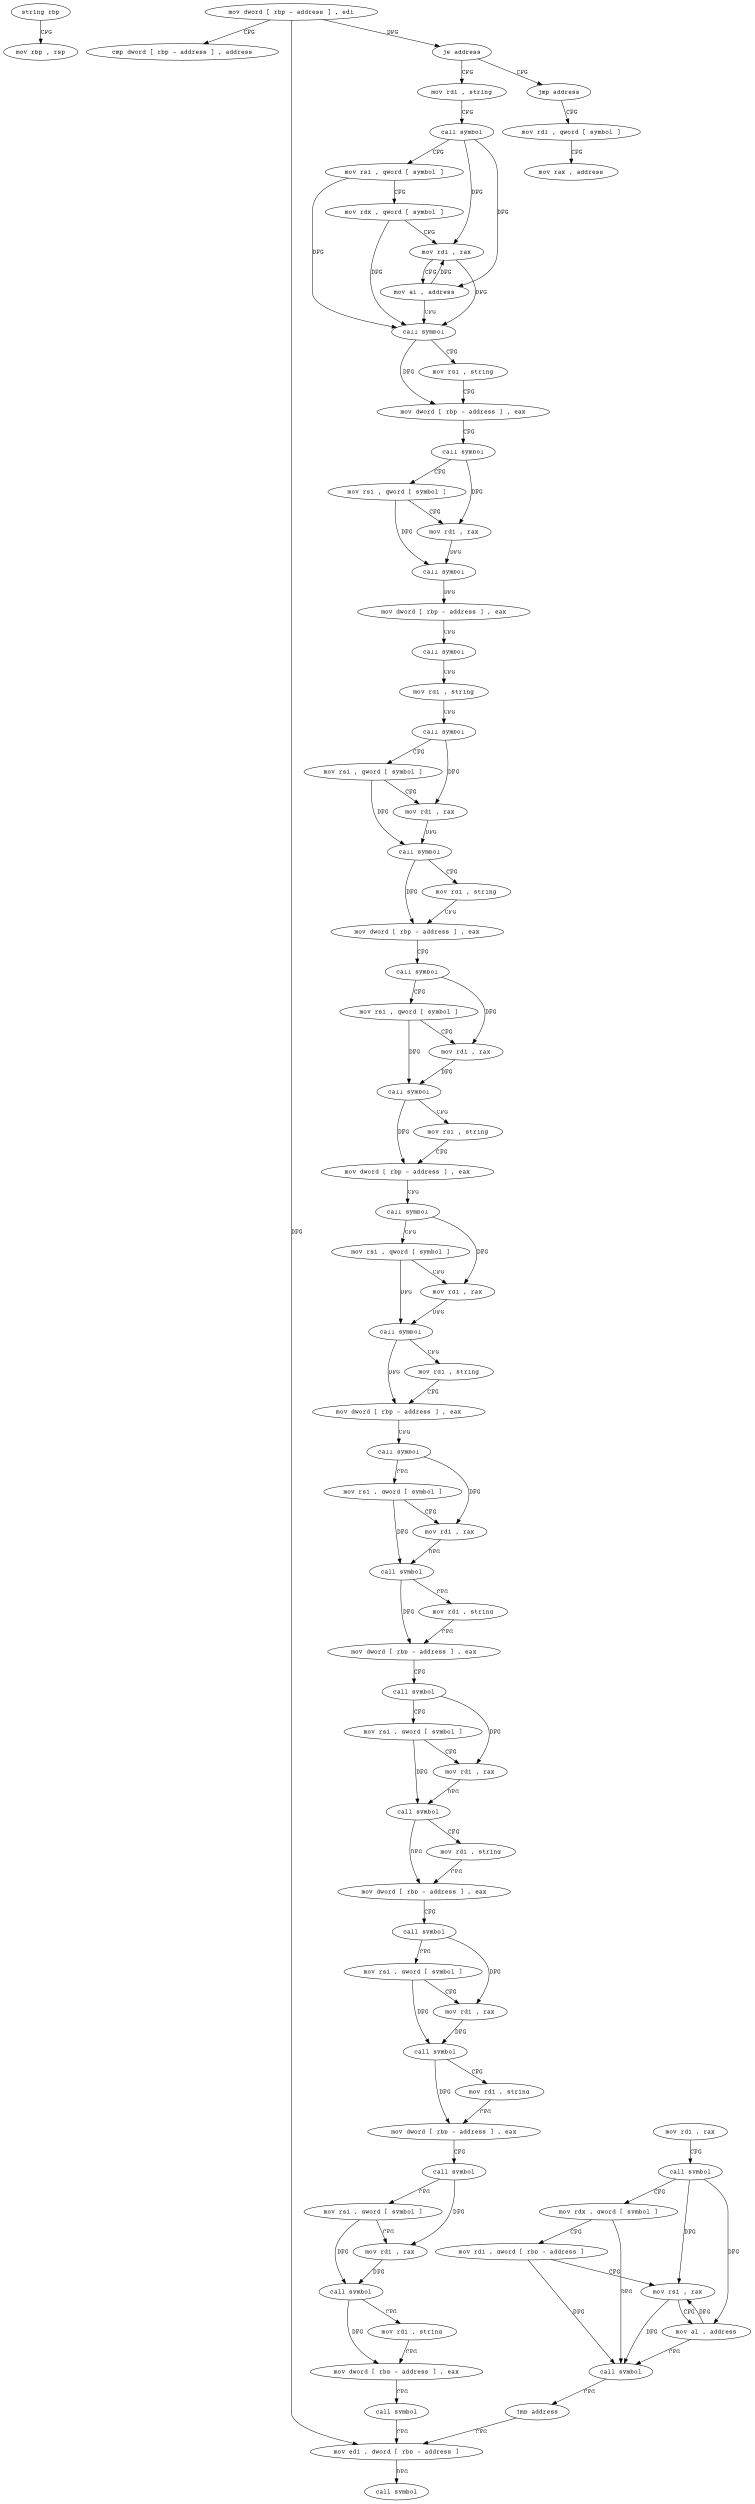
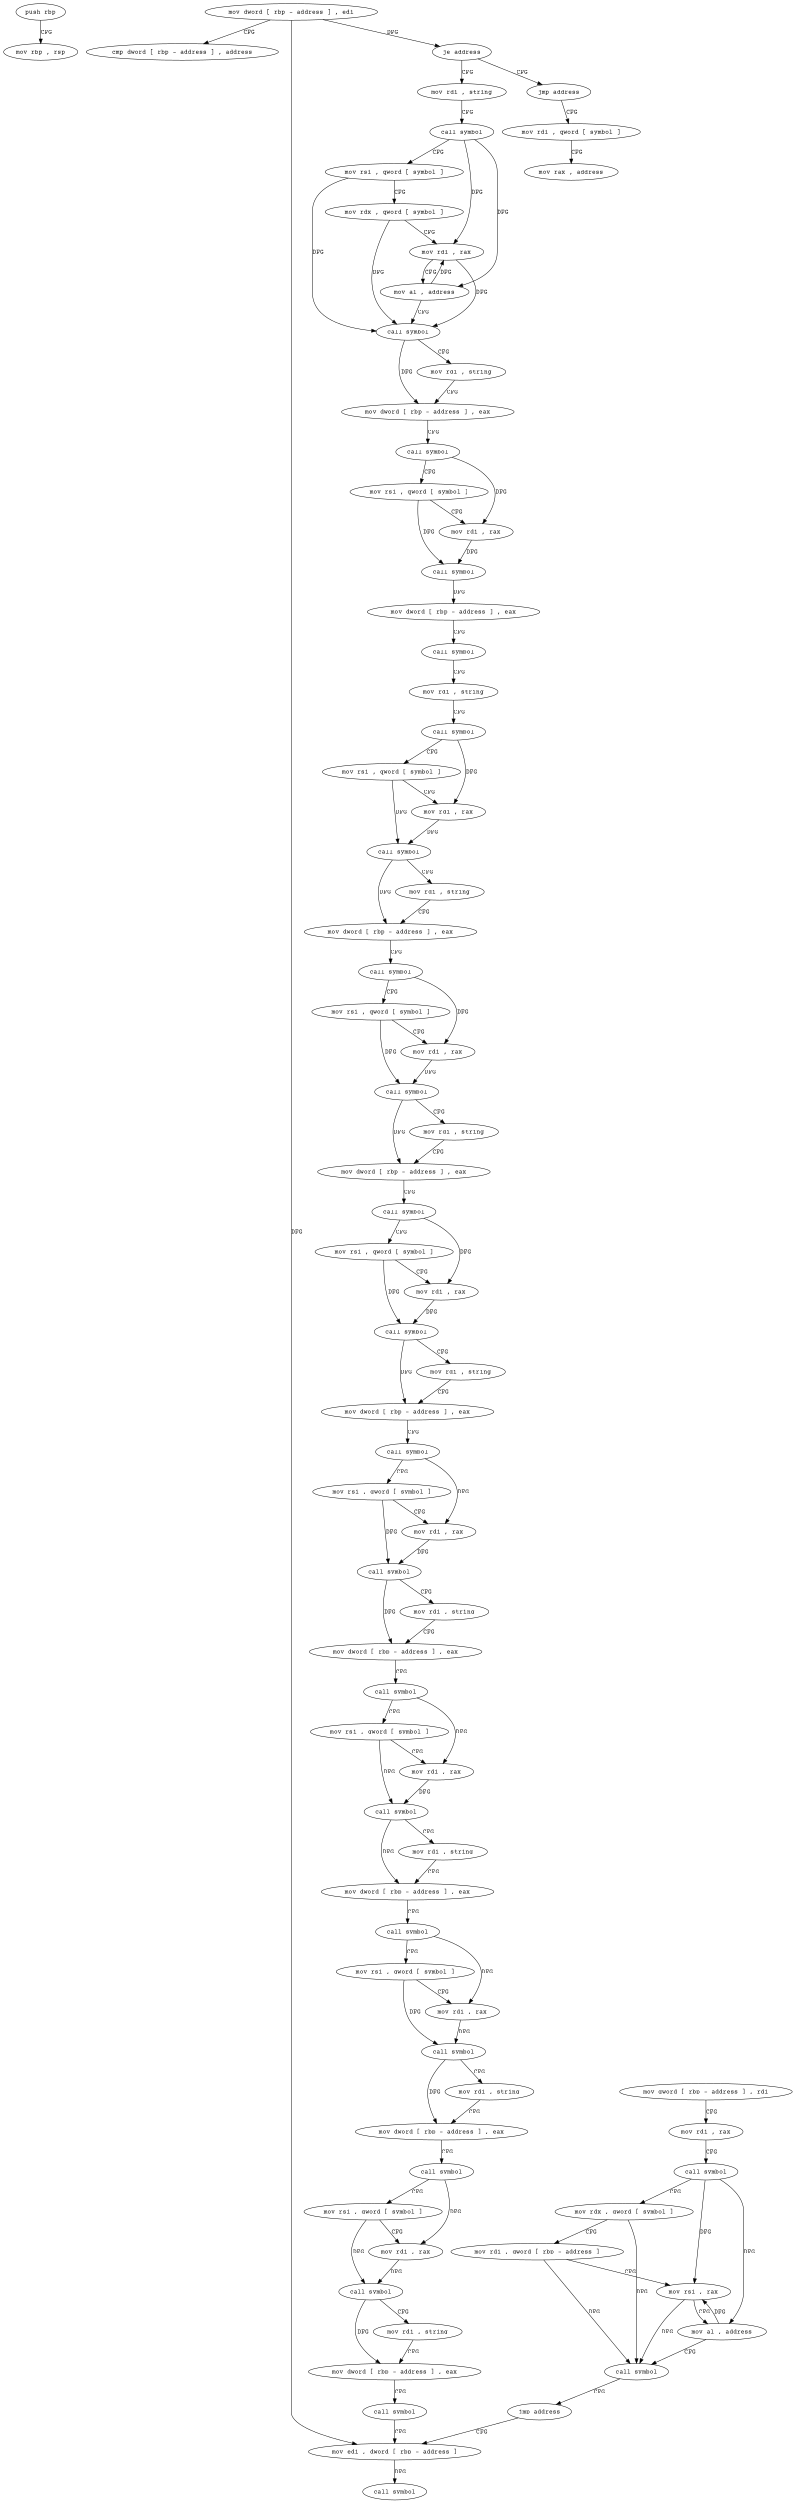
  digraph {
    fontname="Courier Prime"
    node [fontname="Courier Prime"]
    edge [fontname="Courier Prime"]
-   n1 [label="string rbp"]
+   n1 [label="push rbp"]
    n2 [label="mov rbp , rsp"]
    n3 [label="mov dword [ rbp - address ] , edi"]
    n4 [label="cmp dword [ rbp - address ] , address"]
    n5 [label="je address"]
    n6 [label="mov edi , dword [ rbp - address ]"]
    n7 [label="mov rdi , string"]
    n8 [label="jmp address"]
    n9 [label="call symbol"]
    n10 [label="call symbol"]
    n11 [label="mov rdi , qword [ symbol ]"]
    n12 [label="mov rsi , qword [ symbol ]"]
    n13 [label="mov rdi , rax"]
    n14 [label="mov al , address"]
    n15 [label="mov rax , address"]
    n16 [label="mov rdx , qword [ symbol ]"]
    n17 [label="call symbol"]
    n18 [label="mov rdi , string"]
    n19 [label="mov dword [ rbp - address ] , eax"]
    n20 [label="call symbol"]
    n21 [label="mov rsi , qword [ symbol ]"]
    n22 [label="mov rdi , rax"]
    n23 [label="call symbol"]
    n24 [label="mov dword [ rbp - address ] , eax"]
    n25 [label="call symbol"]
    n26 [label="mov rdi , string"]
    n27 [label="call symbol"]
    n28 [label="mov rsi , qword [ symbol ]"]
    n29 [label="mov rdi , rax"]
    n30 [label="call symbol"]
    n31 [label="mov rdi , string"]
    n32 [label="mov dword [ rbp - address ] , eax"]
    n33 [label="call symbol"]
    n34 [label="mov rsi , qword [ symbol ]"]
    n35 [label="mov rdi , rax"]
    n36 [label="call symbol"]
    n37 [label="mov rdi , string"]
    n38 [label="mov dword [ rbp - address ] , eax"]
    n39 [label="call symbol"]
    n40 [label="mov rsi , qword [ symbol ]"]
    n41 [label="mov rdi , rax"]
    n42 [label="call symbol"]
    n43 [label="mov rdi , string"]
    n44 [label="mov dword [ rbp - address ] , eax"]
    n45 [label="call symbol"]
    n46 [label="mov rsi , qword [ symbol ]"]
    n47 [label="mov rdi , rax"]
    n48 [label="call symbol"]
    n49 [label="mov rdi , string"]
    n50 [label="mov dword [ rbp - address ] , eax"]
    n51 [label="call symbol"]
    n52 [label="mov rsi , qword [ symbol ]"]
    n53 [label="mov rdi , rax"]
    n54 [label="call symbol"]
    n55 [label="mov rdi , string"]
    n56 [label="mov dword [ rbp - address ] , eax"]
    n57 [label="call symbol"]
    n58 [label="mov rsi , qword [ symbol ]"]
    n59 [label="mov rdi , rax"]
    n60 [label="call symbol"]
    n61 [label="mov rdi , string"]
    n62 [label="mov dword [ rbp - address ] , eax"]
    n63 [label="call symbol"]
    n64 [label="mov rsi , qword [ symbol ]"]
    n65 [label="mov rdi , rax"]
    n66 [label="call symbol"]
    n67 [label="mov rdi , string"]
    n68 [label="mov dword [ rbp - address ] , eax"]
    n69 [label="call symbol"]
+   n70 [label="mov qword [ rbp - address ] , rdi"]
    n71 [label="mov rdi , rax"]
    n72 [label="call symbol"]
    n73 [label="mov rdx , qword [ symbol ]"]
    n74 [label="mov rsi , rax"]
    n75 [label="mov al , address"]
    n76 [label="mov rdi , qword [ rbp - address ]"]
    n77 [label="call symbol"]
    n78 [label="jmp address"]
    n1 -> n2 [label=CFG]
    n3 -> n4 [label=CFG]
    n3 -> n5 [label=DFG]
    n3 -> n6 [label=DFG]
    n5 -> n7 [label=CFG]
    n5 -> n8 [label=CFG]
    n6 -> n9 [label=DFG]
    n7 -> n10 [label=CFG]
    n8 -> n11 [label=CFG]
    n10 -> n12 [label=CFG]
    n10 -> n13 [label=DFG]
    n10 -> n14 [label=DFG]
    n11 -> n15 [label=CFG]
    n12 -> n16 [label=CFG]
    n12 -> n17 [label=DFG]
    n13 -> n14 [label=CFG]
    n13 -> n17 [label=DFG]
    n14 -> n13 [label=DFG]
    n14 -> n17 [label=CFG]
    n16 -> n13 [label=CFG]
    n16 -> n17 [label=DFG]
    n17 -> n18 [label=CFG]
    n17 -> n19 [label=DFG]
    n18 -> n19 [label=CFG]
    n19 -> n20 [label=CFG]
    n20 -> n21 [label=CFG]
    n20 -> n22 [label=DFG]
    n21 -> n22 [label=CFG]
    n21 -> n23 [label=DFG]
    n22 -> n23 [label=DFG]
    n23 -> n24 [label=DFG]
    n24 -> n25 [label=CFG]
    n25 -> n26 [label=CFG]
    n26 -> n27 [label=CFG]
    n27 -> n28 [label=CFG]
    n27 -> n29 [label=DFG]
    n28 -> n29 [label=CFG]
    n28 -> n30 [label=DFG]
    n29 -> n30 [label=DFG]
    n30 -> n31 [label=CFG]
    n30 -> n32 [label=DFG]
    n31 -> n32 [label=CFG]
    n32 -> n33 [label=CFG]
    n33 -> n34 [label=CFG]
    n33 -> n35 [label=DFG]
    n34 -> n35 [label=CFG]
    n34 -> n36 [label=DFG]
    n35 -> n36 [label=DFG]
    n36 -> n37 [label=CFG]
    n36 -> n38 [label=DFG]
    n37 -> n38 [label=CFG]
    n38 -> n39 [label=CFG]
    n39 -> n40 [label=CFG]
    n39 -> n41 [label=DFG]
    n40 -> n41 [label=CFG]
    n40 -> n42 [label=DFG]
    n41 -> n42 [label=DFG]
    n42 -> n43 [label=CFG]
    n42 -> n44 [label=DFG]
    n43 -> n44 [label=CFG]
    n44 -> n45 [label=CFG]
    n45 -> n46 [label=CFG]
    n45 -> n47 [label=DFG]
    n46 -> n47 [label=CFG]
    n46 -> n48 [label=DFG]
    n47 -> n48 [label=DFG]
    n48 -> n49 [label=CFG]
    n48 -> n50 [label=DFG]
    n49 -> n50 [label=CFG]
    n50 -> n51 [label=CFG]
    n51 -> n52 [label=CFG]
    n51 -> n53 [label=DFG]
    n52 -> n53 [label=CFG]
    n52 -> n54 [label=DFG]
    n53 -> n54 [label=DFG]
    n54 -> n55 [label=CFG]
    n54 -> n56 [label=DFG]
    n55 -> n56 [label=CFG]
    n56 -> n57 [label=CFG]
    n57 -> n58 [label=CFG]
    n57 -> n59 [label=DFG]
    n58 -> n59 [label=CFG]
    n58 -> n60 [label=DFG]
    n59 -> n60 [label=DFG]
    n60 -> n61 [label=CFG]
    n60 -> n62 [label=DFG]
    n61 -> n62 [label=CFG]
    n62 -> n63 [label=CFG]
    n63 -> n64 [label=CFG]
    n63 -> n65 [label=DFG]
    n64 -> n65 [label=CFG]
    n64 -> n66 [label=DFG]
    n65 -> n66 [label=DFG]
    n66 -> n67 [label=CFG]
    n66 -> n68 [label=DFG]
    n67 -> n68 [label=CFG]
    n68 -> n69 [label=CFG]
    n69 -> n6 [label=CFG]
+   n70 -> n71 [label=CFG]
    n71 -> n72 [label=CFG]
    n72 -> n73 [label=CFG]
    n72 -> n74 [label=DFG]
    n72 -> n75 [label=DFG]
    n73 -> n76 [label=CFG]
    n73 -> n77 [label=DFG]
    n74 -> n75 [label=CFG]
    n74 -> n77 [label=DFG]
    n75 -> n74 [label=DFG]
    n75 -> n77 [label=CFG]
    n76 -> n74 [label=CFG]
    n76 -> n77 [label=DFG]
    n77 -> n78 [label=CFG]
    n78 -> n6 [label=CFG]
  }
